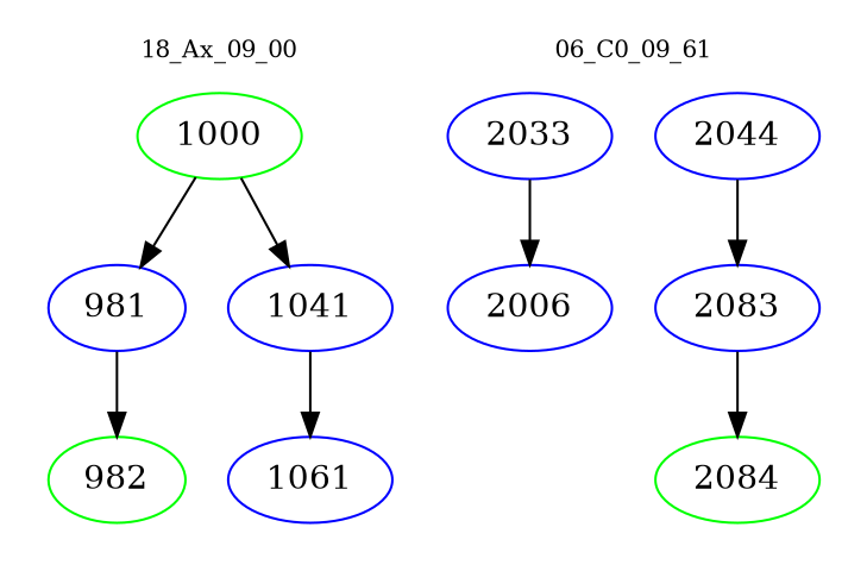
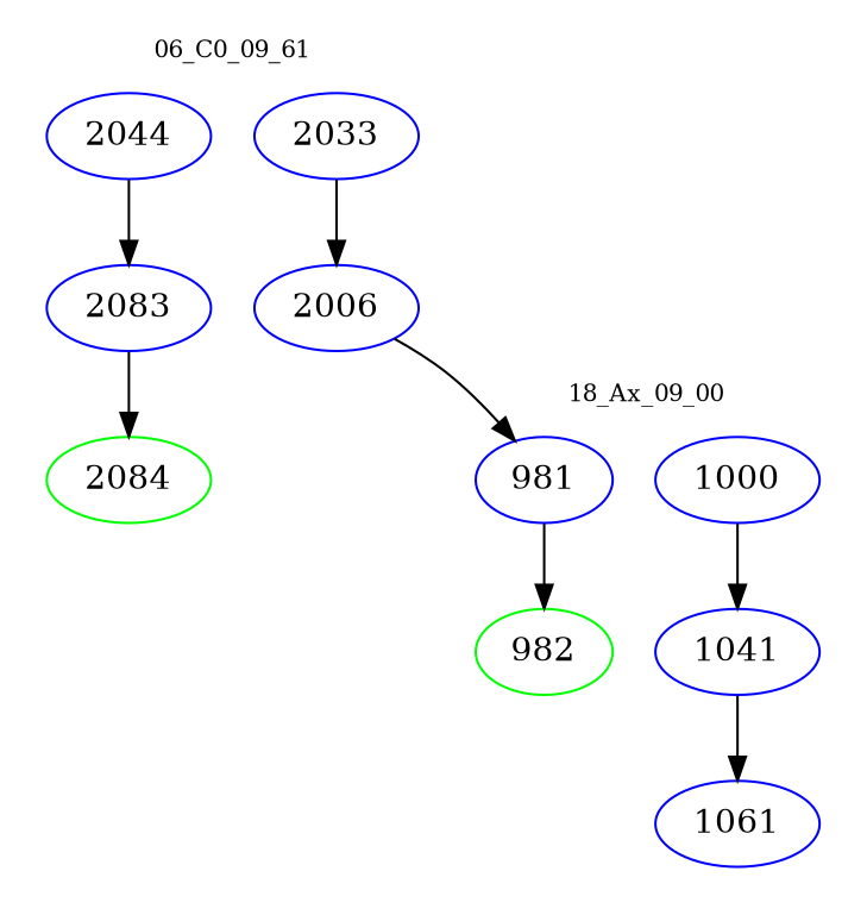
  digraph {
    node [color=blue]
    edge [color=black]
-   n1 [color=green label=1000]
+   n1 [label=1000]
    n2 [label=981]
    n3 [label=1041]
    n4 [color=green label=982]
    n5 [label=1061]
    n6 [label=2044]
    n7 [label=2033]
    n8 [label=2083]
    n9 [label=2006]
    n10 [color=green label=2084]
    subgraph cluster_1 {
      color=white
      fontsize=10
      label="18_Ax_09_00"
      n1
      n2
      n3
      n4
      n5
    }
    subgraph cluster_2 {
      color=white
      fontsize=10
      label="06_C0_09_61"
      n6
      n7
      n8
      n9
      n10
    }
-   n1 -> n2
+   n9 -> n2
    n1 -> n3
    n2 -> n4
    n3 -> n5
    n6 -> n8
    n7 -> n9
    n8 -> n10
  }
